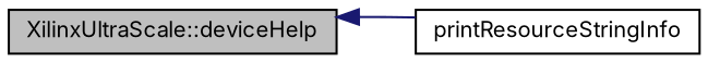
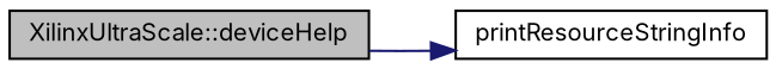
  digraph {
    rankdir=LR
    fontname=Inter
    node [color=black fontname=Inter fontsize=10 shape=record style=filled]
    n1 [fillcolor=grey75 fontcolor=black height=0.2 label="XilinxUltraScale::deviceHelp" width=0.4]
    n2 [fillcolor=white height=0.2 label=printResourceStringInfo width=0.4]
-   n2 -> n1 [color=midnightblue fontname=Inter fontsize=10 labelfontname=Helvetica labelfontsize=10 style=solid]
+   n1 -> n2 [color=midnightblue fontname=Inter fontsize=10 labelfontname=Helvetica labelfontsize=10 style=solid]
  }
